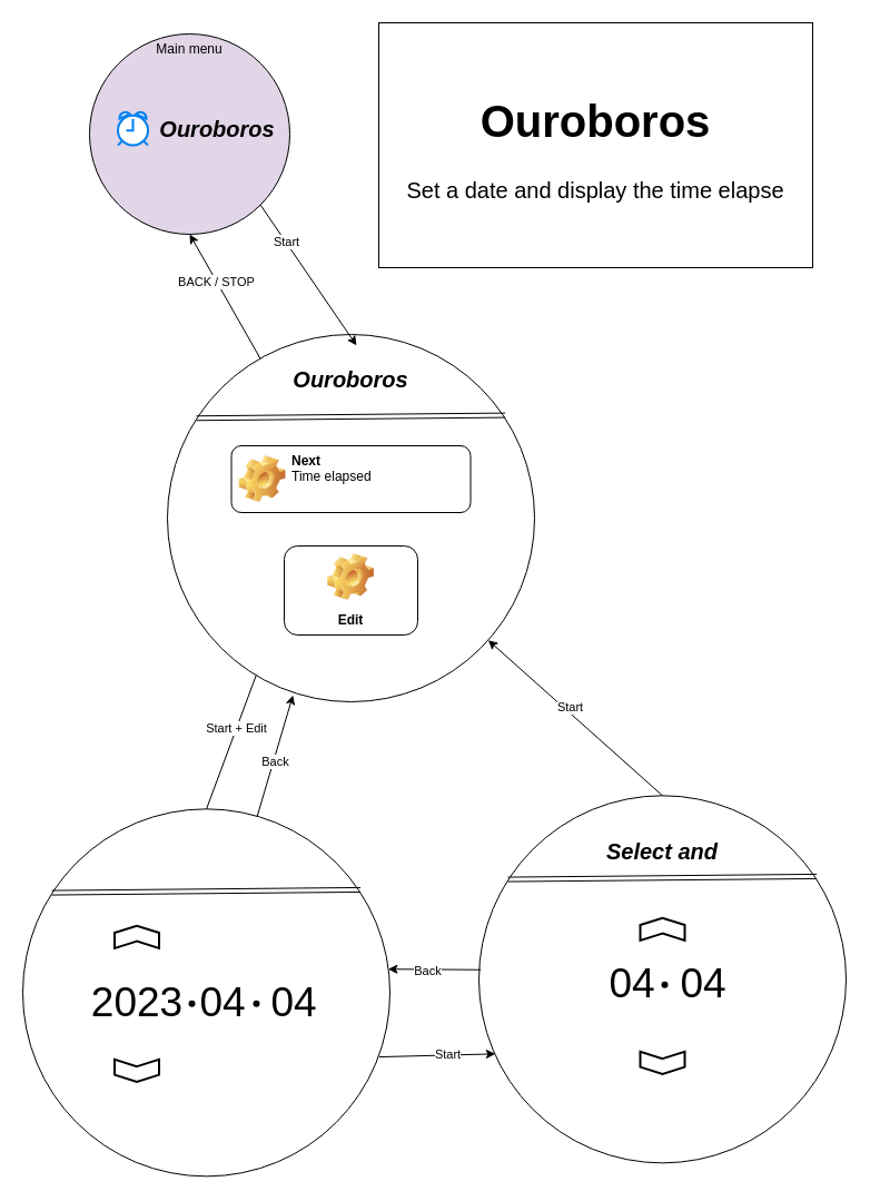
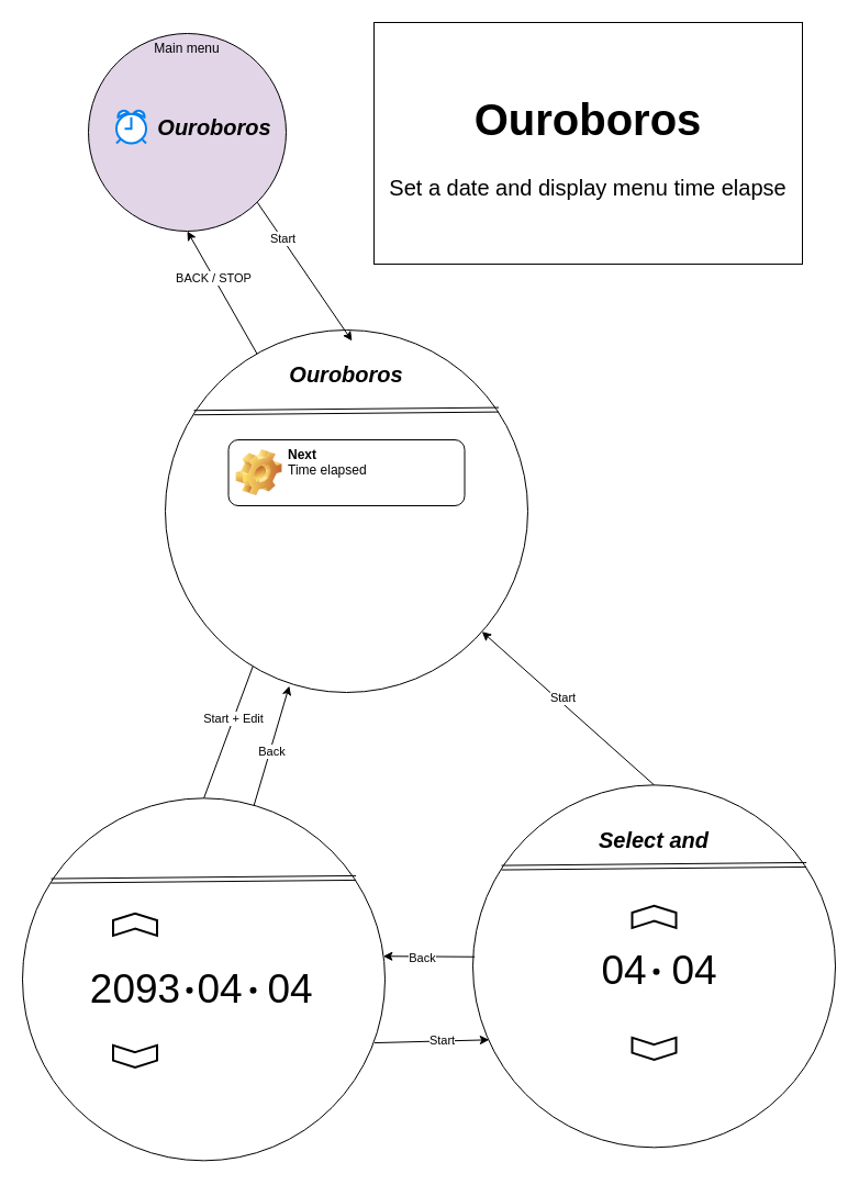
  <mxCell id="0" />
  <mxCell id="1" parent="0" />
  <mxCell id="2" value="" style="rounded=0;orthogonalLoop=1;jettySize=auto;html=1;exitX=0.242;exitY=0.927;exitDx=0;exitDy=0;exitPerimeter=0;entryX=0.485;entryY=0.041;entryDx=0;entryDy=0;entryPerimeter=0;" edge="1" parent="1" source="4" target="16"><mxGeometry relative="1" as="geometry"><mxPoint x="130" y="646.893" as="sourcePoint" /><mxPoint x="240" y="846.33" as="targetPoint" /></mxGeometry></mxCell>
  <mxCell id="3" value="Start + Edit" style="edgeLabel;html=1;align=center;verticalAlign=middle;resizable=0;points=[];" vertex="1" connectable="0" parent="2"><mxGeometry x="-0.283" y="-1" relative="1" as="geometry"><mxPoint as="offset" /></mxGeometry></mxCell>
  <mxCell id="4" value="" style="ellipse;whiteSpace=wrap;html=1;aspect=fixed;" vertex="1" parent="1"><mxGeometry x="150" y="300" width="330" height="330" as="geometry" /></mxCell>
  <mxCell id="5" value="" style="shape=link;html=1;rounded=0;edgeStyle=orthogonalEdgeStyle;exitX=0.079;exitY=0.228;exitDx=0;exitDy=0;exitPerimeter=0;entryX=0.92;entryY=0.22;entryDx=0;entryDy=0;entryPerimeter=0;" edge="1" parent="1" source="4" target="4"><mxGeometry width="100" relative="1" as="geometry"><mxPoint x="200" y="400" as="sourcePoint" /><mxPoint x="300" y="400" as="targetPoint" /></mxGeometry></mxCell>
  <mxCell id="6" value="Ouroboros" style="text;html=1;strokeColor=none;fillColor=none;align=center;verticalAlign=middle;whiteSpace=wrap;rounded=0;fontStyle=3;fontSize=20;" vertex="1" parent="1"><mxGeometry x="250" y="320" width="130" height="40" as="geometry" /></mxCell>
  <mxCell id="7" value="Next&lt;br&gt;&lt;span style=&quot;font-weight: normal&quot;&gt;Time elapsed&lt;/span&gt;" style="label;whiteSpace=wrap;html=1;image=img/clipart/Gear_128x128.png;strokeColor=default;align=left;verticalAlign=top;" vertex="1" parent="1"><mxGeometry x="207.5" y="400" width="215" height="60" as="geometry" /></mxCell>
- <mxCell id="8" value="Edit" style="label;whiteSpace=wrap;html=1;align=center;verticalAlign=bottom;spacingLeft=0;spacingBottom=4;imageAlign=center;imageVerticalAlign=top;image=img/clipart/Gear_128x128.png;strokeColor=default;" vertex="1" parent="1"><mxGeometry x="255" y="490" width="120" height="80" as="geometry" /></mxCell>
  <mxCell id="9" value="" style="rounded=0;orthogonalLoop=1;jettySize=auto;html=1;entryX=0.5;entryY=1;entryDx=0;entryDy=0;" edge="1" parent="1" source="4" target="13"><mxGeometry relative="1" as="geometry"><mxPoint x="120" y="200" as="targetPoint" /></mxGeometry></mxCell>
  <mxCell id="10" value="BACK / STOP" style="edgeLabel;html=1;align=center;verticalAlign=middle;resizable=0;points=[];" vertex="1" connectable="0" parent="9"><mxGeometry x="0.243" relative="1" as="geometry"><mxPoint as="offset" /></mxGeometry></mxCell>
  <mxCell id="11" style="edgeStyle=none;rounded=0;orthogonalLoop=1;jettySize=auto;html=1;exitX=1;exitY=1;exitDx=0;exitDy=0;entryX=0.515;entryY=0.03;entryDx=0;entryDy=0;entryPerimeter=0;fontSize=20;" edge="1" parent="1" source="13" target="4"><mxGeometry relative="1" as="geometry" /></mxCell>
  <mxCell id="12" value="Start" style="edgeLabel;html=1;align=center;verticalAlign=middle;resizable=0;points=[];fontSize=11;" vertex="1" connectable="0" parent="11"><mxGeometry x="-0.475" relative="1" as="geometry"><mxPoint as="offset" /></mxGeometry></mxCell>
  <mxCell id="13" value="Main menu" style="ellipse;whiteSpace=wrap;html=1;aspect=fixed;strokeColor=default;align=center;verticalAlign=top;fillColor=#e1d5e7;" vertex="1" parent="1"><mxGeometry x="80" y="30" width="180" height="180" as="geometry" /></mxCell>
  <mxCell id="14" value="" style="rounded=0;orthogonalLoop=1;jettySize=auto;html=1;fontSize=37;entryX=0.045;entryY=0.703;entryDx=0;entryDy=0;entryPerimeter=0;exitX=0.971;exitY=0.675;exitDx=0;exitDy=0;exitPerimeter=0;" edge="1" parent="1" source="16" target="21"><mxGeometry relative="1" as="geometry"><mxPoint x="350" y="941.45" as="sourcePoint" /><mxPoint x="427.03" y="941.33" as="targetPoint" /></mxGeometry></mxCell>
  <mxCell id="15" value="Start" style="edgeLabel;html=1;align=center;verticalAlign=middle;resizable=0;points=[];fontSize=11;" vertex="1" connectable="0" parent="14"><mxGeometry x="0.16" y="1" relative="1" as="geometry"><mxPoint as="offset" /></mxGeometry></mxCell>
  <mxCell id="16" value="" style="ellipse;whiteSpace=wrap;html=1;aspect=fixed;" vertex="1" parent="1"><mxGeometry x="20" y="726.33" width="330" height="330" as="geometry" /></mxCell>
  <mxCell id="17" value="" style="shape=link;html=1;rounded=0;edgeStyle=orthogonalEdgeStyle;exitX=0.079;exitY=0.228;exitDx=0;exitDy=0;exitPerimeter=0;entryX=0.92;entryY=0.22;entryDx=0;entryDy=0;entryPerimeter=0;" edge="1" parent="1" source="16" target="16"><mxGeometry width="100" relative="1" as="geometry"><mxPoint x="70" y="826.33" as="sourcePoint" /><mxPoint x="170" y="826.33" as="targetPoint" /></mxGeometry></mxCell>
- <mxCell id="18" value="2023" style="text;html=1;strokeColor=none;fillColor=none;align=center;verticalAlign=middle;whiteSpace=wrap;rounded=0;fontSize=37;" vertex="1" parent="1"><mxGeometry x="77.5" y="866.33" width="90" height="70" as="geometry" /></mxCell>
+ <mxCell id="18" value="2093" style="text;html=1;strokeColor=none;fillColor=none;align=center;verticalAlign=middle;whiteSpace=wrap;rounded=0;fontSize=37;" vertex="1" parent="1"><mxGeometry x="77.5" y="866.33" width="90" height="70" as="geometry" /></mxCell>
  <mxCell id="19" value="" style="shape=mxgraph.arrows.chevron_arrow;html=1;verticalLabelPosition=bottom;verticalAlign=top;strokeWidth=2;strokeColor=#000000;fontSize=37;rotation=-90;" vertex="1" parent="1"><mxGeometry x="112.5" y="821.33" width="20" height="40" as="geometry" /></mxCell>
  <mxCell id="20" value="" style="shape=mxgraph.arrows.chevron_arrow;html=1;verticalLabelPosition=bottom;verticalAlign=top;strokeWidth=2;strokeColor=#000000;fontSize=37;rotation=90;" vertex="1" parent="1"><mxGeometry x="112.5" y="941.33" width="20" height="40" as="geometry" /></mxCell>
  <mxCell id="21" value="" style="ellipse;whiteSpace=wrap;html=1;aspect=fixed;" vertex="1" parent="1"><mxGeometry x="430" y="714.33" width="330" height="330" as="geometry" /></mxCell>
  <mxCell id="22" value="" style="shape=link;html=1;rounded=0;edgeStyle=orthogonalEdgeStyle;exitX=0.079;exitY=0.228;exitDx=0;exitDy=0;exitPerimeter=0;entryX=0.92;entryY=0.22;entryDx=0;entryDy=0;entryPerimeter=0;" edge="1" parent="1" source="21" target="21"><mxGeometry width="100" relative="1" as="geometry"><mxPoint x="480" y="814.33" as="sourcePoint" /><mxPoint x="580" y="814.33" as="targetPoint" /></mxGeometry></mxCell>
  <mxCell id="23" value="Select and" style="text;html=1;strokeColor=none;fillColor=none;align=center;verticalAlign=middle;whiteSpace=wrap;rounded=0;fontStyle=3;fontSize=20;" vertex="1" parent="1"><mxGeometry x="530" y="744.33" width="130" height="40" as="geometry" /></mxCell>
  <mxCell id="24" value="04" style="text;html=1;strokeColor=none;fillColor=none;align=center;verticalAlign=middle;whiteSpace=wrap;rounded=0;fontSize=37;" vertex="1" parent="1"><mxGeometry x="155" y="866.33" width="90" height="70" as="geometry" /></mxCell>
  <mxCell id="25" value="" style="shape=mxgraph.arrows.chevron_arrow;html=1;verticalLabelPosition=bottom;verticalAlign=top;strokeWidth=2;strokeColor=#000000;fontSize=37;rotation=-90;" vertex="1" parent="1"><mxGeometry x="585" y="814.33" width="20" height="40" as="geometry" /></mxCell>
  <mxCell id="26" value="" style="shape=mxgraph.arrows.chevron_arrow;html=1;verticalLabelPosition=bottom;verticalAlign=top;strokeWidth=2;strokeColor=#000000;fontSize=37;rotation=90;" vertex="1" parent="1"><mxGeometry x="585" y="934.33" width="20" height="40" as="geometry" /></mxCell>
  <mxCell id="27" value="04" style="text;html=1;strokeColor=none;fillColor=none;align=center;verticalAlign=middle;whiteSpace=wrap;rounded=0;fontSize=37;" vertex="1" parent="1"><mxGeometry x="219" y="866.33" width="90" height="70" as="geometry" /></mxCell>
  <mxCell id="28" value="" style="shape=waypoint;sketch=0;fillStyle=solid;size=6;pointerEvents=1;points=[];fillColor=none;resizable=0;rotatable=0;perimeter=centerPerimeter;snapToPoint=1;fontSize=37;strokeColor=default;align=center;verticalAlign=middle;" vertex="1" parent="1"><mxGeometry x="152" y="881.33" width="40" height="40" as="geometry" /></mxCell>
  <mxCell id="29" value="" style="shape=waypoint;sketch=0;fillStyle=solid;size=6;pointerEvents=1;points=[];fillColor=none;resizable=0;rotatable=0;perimeter=centerPerimeter;snapToPoint=1;fontSize=37;strokeColor=default;align=center;verticalAlign=middle;" vertex="1" parent="1"><mxGeometry x="210" y="881.33" width="40" height="40" as="geometry" /></mxCell>
  <mxCell id="30" value="04" style="text;html=1;strokeColor=none;fillColor=none;align=center;verticalAlign=middle;whiteSpace=wrap;rounded=0;fontSize=37;" vertex="1" parent="1"><mxGeometry x="523" y="849.33" width="90" height="70" as="geometry" /></mxCell>
  <mxCell id="31" value="04" style="text;html=1;strokeColor=none;fillColor=none;align=center;verticalAlign=middle;whiteSpace=wrap;rounded=0;fontSize=37;" vertex="1" parent="1"><mxGeometry x="587" y="849.33" width="90" height="70" as="geometry" /></mxCell>
  <mxCell id="32" value="" style="shape=waypoint;sketch=0;fillStyle=solid;size=6;pointerEvents=1;points=[];fillColor=none;resizable=0;rotatable=0;perimeter=centerPerimeter;snapToPoint=1;fontSize=37;strokeColor=default;align=center;verticalAlign=middle;" vertex="1" parent="1"><mxGeometry x="577" y="864.33" width="40" height="40" as="geometry" /></mxCell>
  <mxCell id="33" value="" style="rounded=0;orthogonalLoop=1;jettySize=auto;html=1;entryX=0.342;entryY=0.982;entryDx=0;entryDy=0;entryPerimeter=0;" edge="1" parent="1" source="16" target="4"><mxGeometry relative="1" as="geometry"><mxPoint x="205" y="676.33" as="sourcePoint" /><mxPoint x="212.06" y="654.35" as="targetPoint" /></mxGeometry></mxCell>
  <mxCell id="34" value="Back" style="edgeLabel;html=1;align=center;verticalAlign=middle;resizable=0;points=[];fontSize=11;" vertex="1" connectable="0" parent="33"><mxGeometry x="-0.088" y="-1" relative="1" as="geometry"><mxPoint as="offset" /></mxGeometry></mxCell>
  <mxCell id="35" value="" style="rounded=0;orthogonalLoop=1;jettySize=auto;html=1;fontSize=37;exitX=0.005;exitY=0.474;exitDx=0;exitDy=0;exitPerimeter=0;entryX=0.995;entryY=0.436;entryDx=0;entryDy=0;entryPerimeter=0;" edge="1" parent="1" source="21" target="16"><mxGeometry relative="1" as="geometry"><mxPoint x="360" y="900.33" as="sourcePoint" /><mxPoint x="437.03" y="900.21" as="targetPoint" /></mxGeometry></mxCell>
  <mxCell id="36" value="Back" style="edgeLabel;html=1;align=center;verticalAlign=middle;resizable=0;points=[];fontSize=11;" vertex="1" connectable="0" parent="35"><mxGeometry x="0.16" y="1" relative="1" as="geometry"><mxPoint as="offset" /></mxGeometry></mxCell>
  <mxCell id="37" value="" style="rounded=0;orthogonalLoop=1;jettySize=auto;html=1;fontSize=37;exitX=0.5;exitY=0;exitDx=0;exitDy=0;" edge="1" parent="1" source="21" target="4"><mxGeometry relative="1" as="geometry"><mxPoint x="490" y="874" as="sourcePoint" /><mxPoint x="567.03" y="873.88" as="targetPoint" /></mxGeometry></mxCell>
  <mxCell id="38" value="Start" style="edgeLabel;html=1;align=center;verticalAlign=middle;resizable=0;points=[];fontSize=11;" vertex="1" connectable="0" parent="37"><mxGeometry x="0.16" y="1" relative="1" as="geometry"><mxPoint x="8" y="1" as="offset" /></mxGeometry></mxCell>
- <mxCell id="39" value="&lt;h1&gt;Ouroboros&lt;/h1&gt;&lt;div&gt;Set a date and display the time elapse&lt;/div&gt;" style="text;html=1;strokeColor=default;fillColor=none;spacing=5;spacingTop=-20;whiteSpace=wrap;overflow=hidden;rounded=0;fontSize=20;align=center;verticalAlign=middle;" vertex="1" parent="1"><mxGeometry x="340" y="20" width="390" height="220" as="geometry" /></mxCell>
+ <mxCell id="39" value="&lt;h1&gt;Ouroboros&lt;/h1&gt;&lt;div&gt;Set a date and display menu time elapse&lt;/div&gt;" style="text;html=1;strokeColor=default;fillColor=none;spacing=5;spacingTop=-20;whiteSpace=wrap;overflow=hidden;rounded=0;fontSize=20;align=center;verticalAlign=middle;" vertex="1" parent="1"><mxGeometry x="340" y="20" width="390" height="220" as="geometry" /></mxCell>
  <mxCell id="40" value="" style="html=1;verticalLabelPosition=bottom;align=center;labelBackgroundColor=#ffffff;verticalAlign=top;strokeWidth=2;strokeColor=#0080F0;shadow=0;dashed=0;shape=mxgraph.ios7.icons.alarm_clock;fontSize=20;" vertex="1" parent="1"><mxGeometry x="105.5" y="100" width="27" height="30" as="geometry" /></mxCell>
  <mxCell id="41" value="Ouroboros" style="text;html=1;strokeColor=none;fillColor=none;align=center;verticalAlign=middle;whiteSpace=wrap;rounded=0;fontStyle=3;fontSize=20;" vertex="1" parent="1"><mxGeometry x="130" y="95" width="130" height="40" as="geometry" /></mxCell>
